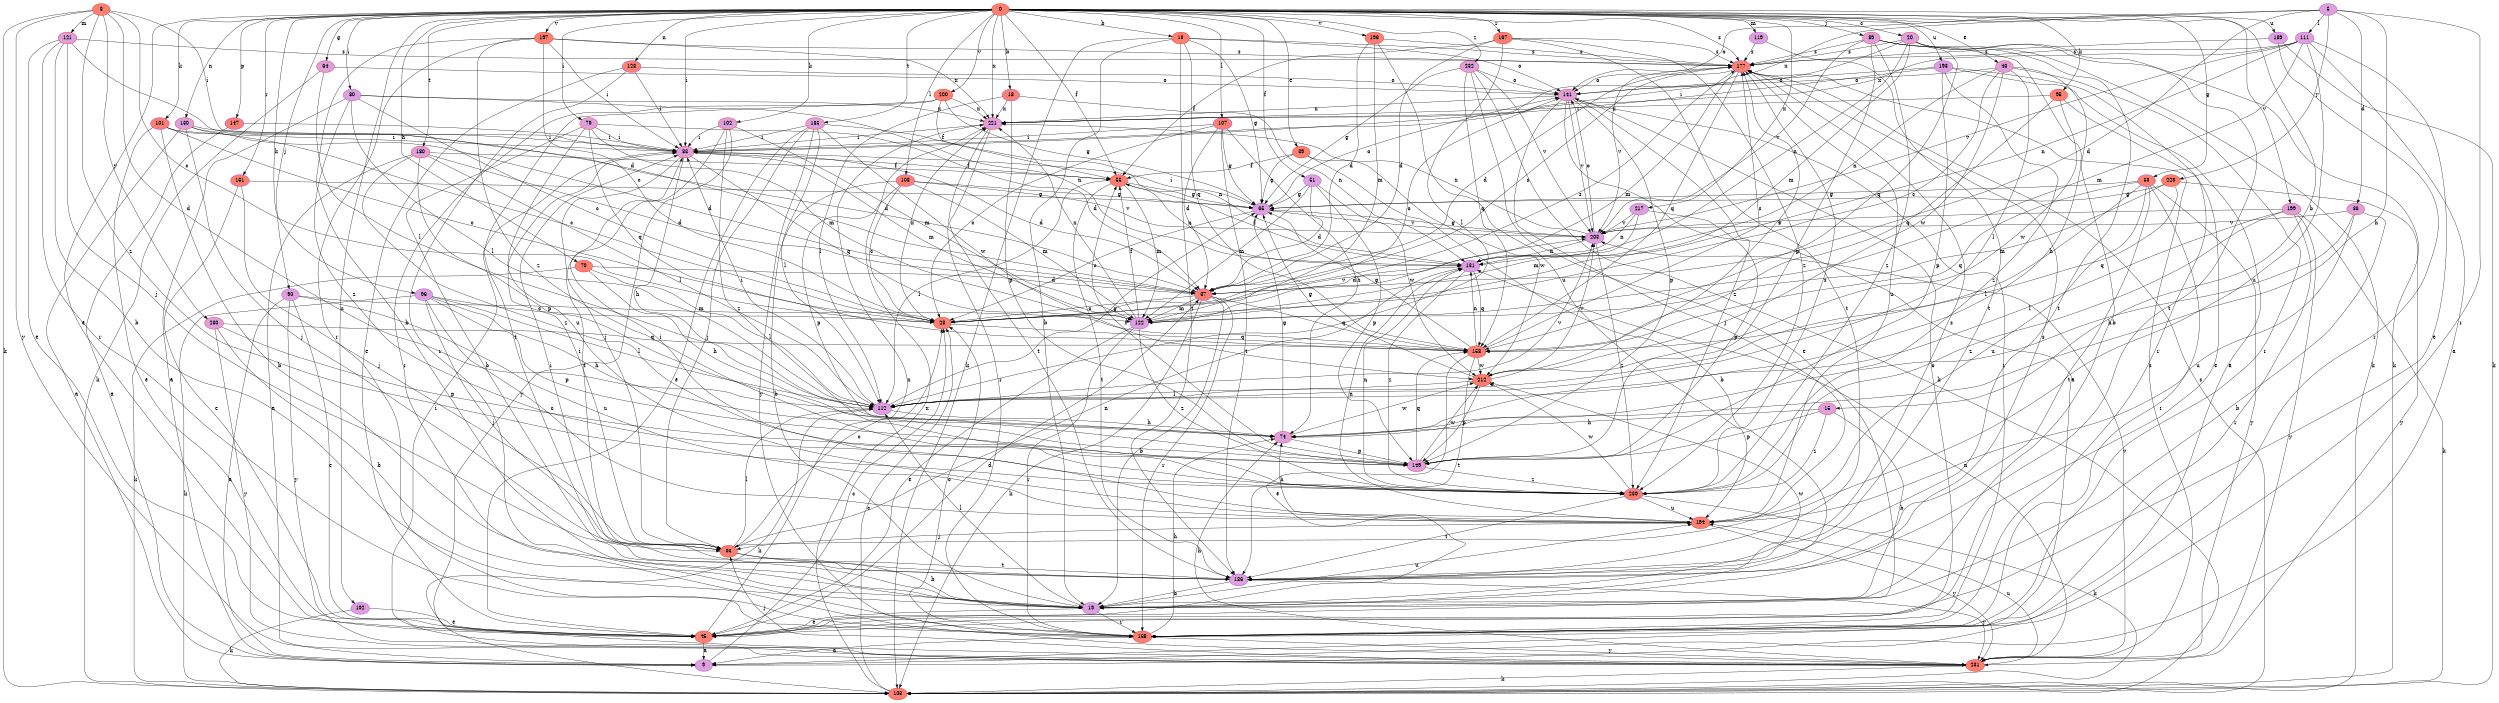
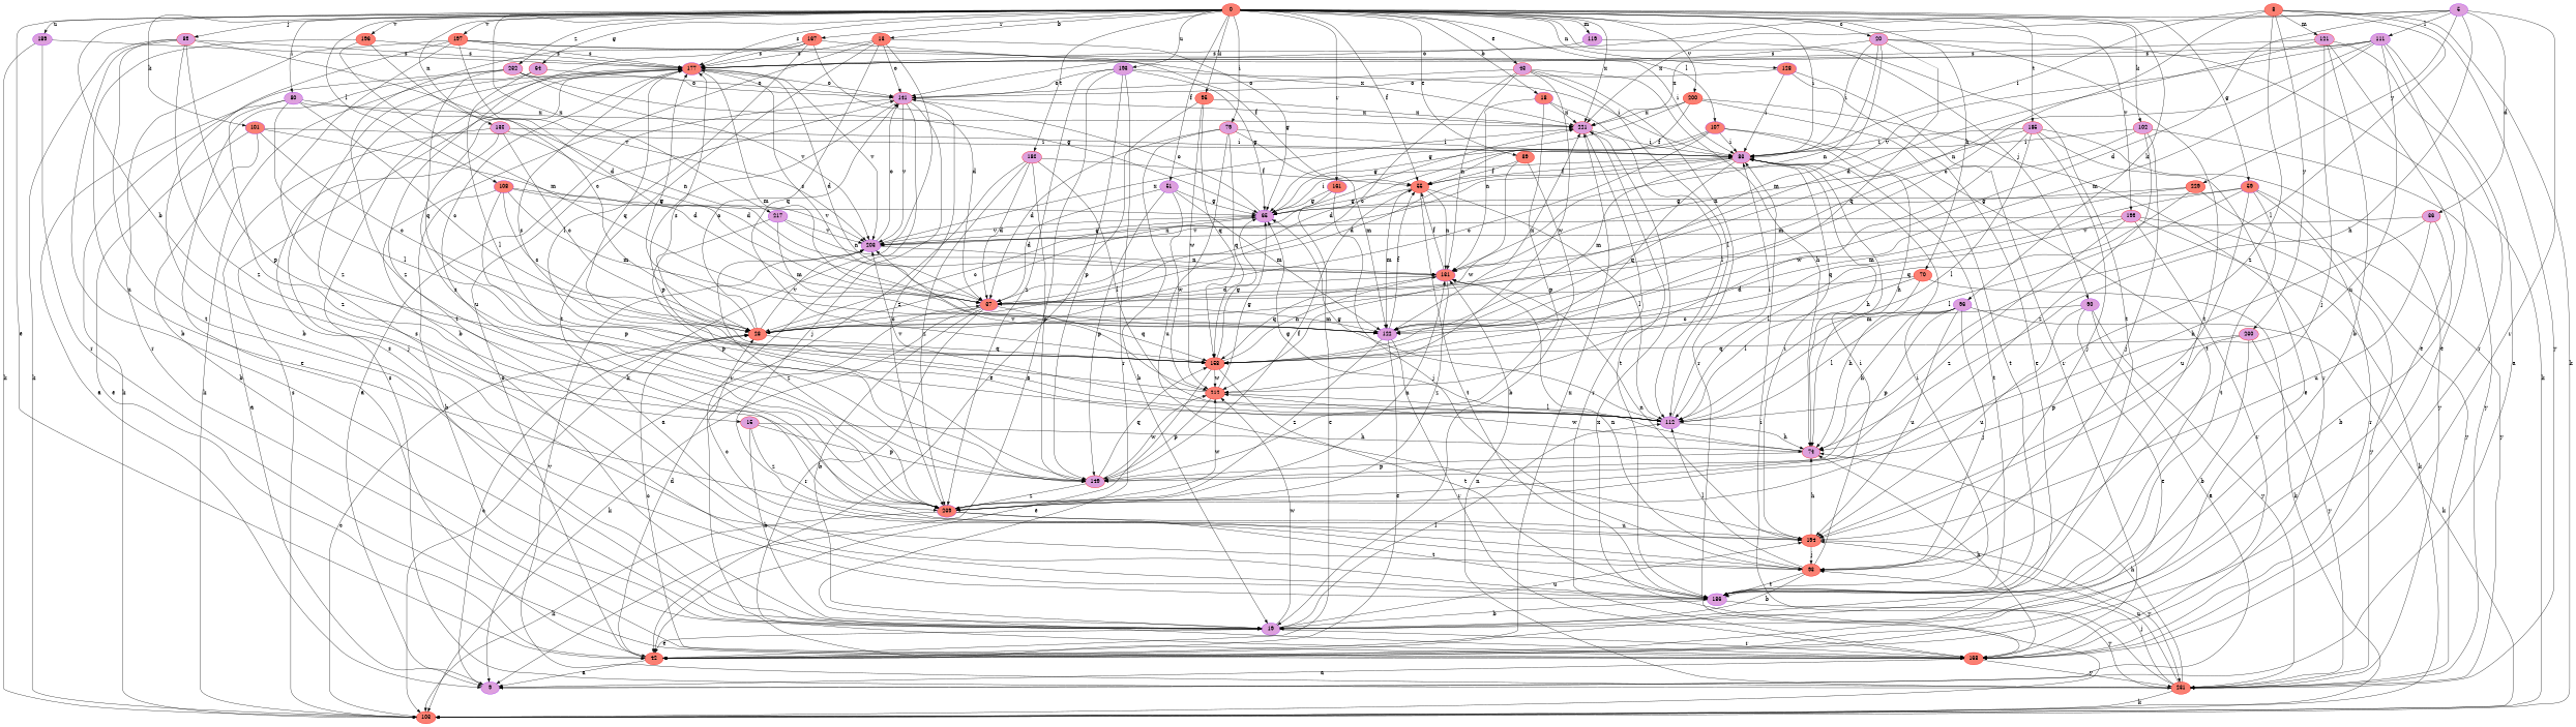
  strict digraph {
    node [color=red fillcolor=plum style=filled]
    0 [fillcolor=salmon]
    13 [fillcolor=salmon]
    15
    18 [color=purple fillcolor=salmon]
    20
    39 [fillcolor=salmon]
    43
-   45 [fillcolor=salmon]
+   45 [fillcolor=salmon label=42]
    51 [color=purple]
    55 [fillcolor=salmon]
    59 [color=purple fillcolor=salmon]
    64
    70 [fillcolor=salmon]
    79
    80 [color=purple]
    83
    89
    90 [color=purple]
    95 [fillcolor=salmon]
    96 [color=purple]
    101 [color=purple fillcolor=salmon]
    102
    107 [color=purple fillcolor=salmon]
    108 [color=purple fillcolor=salmon]
    119 [color=purple]
    128 [color=purple fillcolor=salmon]
    130
-   147 [color=purple fillcolor=salmon]
    161 [color=purple fillcolor=salmon]
    167 [fillcolor=salmon]
    177 [color=purple fillcolor=salmon]
    180
    185
    189 [color=purple]
-   192 [color=purple]
    193 [color=purple]
    196 [fillcolor=salmon]
    197 [fillcolor=salmon]
    199
    200 [fillcolor=salmon]
    217 [color=purple]
    221
    232
    141
    103 [fillcolor=salmon]
    19 [color=purple]
    65 [color=purple]
    158 [fillcolor=salmon]
    186 [color=purple]
    74
    239 [color=purple fillcolor=salmon]
    149
    112 [color=purple]
-   131 [color=purple]
+   131 [color=purple fillcolor=salmon]
    122 [color=purple]
    212 [fillcolor=salmon]
    168 [fillcolor=salmon]
    28 [fillcolor=salmon]
    37 [color=purple fillcolor=salmon]
    9 [color=purple]
    231 [fillcolor=salmon]
    194 [fillcolor=salmon]
    203 [color=purple]
    93 [fillcolor=salmon]
    5 [color=purple]
    36
    111 [color=purple]
    229 [fillcolor=salmon]
    8 [fillcolor=salmon]
    121
    230
    0 -> 13 [label=b]
    0 -> 15 [label=b]
    0 -> 18 [label=b]
    0 -> 20 [label=c]
    0 -> 39 [label=e]
    0 -> 43 [label=e]
    0 -> 45 [label=e]
    0 -> 51 [label=f]
    0 -> 55 [label=f]
    0 -> 59 [label=g]
    0 -> 64 [label=g]
    0 -> 70 [label=h]
    0 -> 79 [label=i]
    0 -> 80 [label=i]
    0 -> 83 [label=i]
    0 -> 89 [label=j]
    0 -> 90 [label=j]
    0 -> 95 [label=k]
    0 -> 96 [label=k]
    0 -> 101 [label=k]
    0 -> 102 [label=k]
    0 -> 107 [label=l]
    0 -> 108 [label=l]
    0 -> 119 [label=m]
    0 -> 128 [label=n]
    0 -> 130 [label=n]
-   0 -> 147 [label=p]
    0 -> 161 [label=r]
    0 -> 167 [label=r]
    0 -> 177 [label=s]
    0 -> 180 [label=t]
    0 -> 185 [label=t]
    0 -> 189 [label=u]
-   0 -> 192 [label=u]
    0 -> 193 [label=u]
    0 -> 196 [label=v]
    0 -> 197 [label=v]
    0 -> 199 [label=v]
    0 -> 200 [label=v]
    0 -> 217 [label=x]
    0 -> 221 [label=x]
    0 -> 232 [label=z]
    13 -> 177 [label=s]
    13 -> 141 [label=o]
    13 -> 103 [label=k]
    13 -> 19 [label=b]
    13 -> 65 [label=g]
    13 -> 158 [label=q]
    13 -> 186 [label=t]
    15 -> 19 [label=b]
    15 -> 74 [label=h]
    15 -> 239 [label=z]
    15 -> 149 [label=p]
    18 -> 221 [label=x]
    18 -> 149 [label=p]
    18 -> 112 [label=l]
    18 -> 131 [label=n]
    20 -> 83 [label=i]
    20 -> 177 [label=s]
    20 -> 103 [label=k]
    20 -> 158 [label=q]
    20 -> 186 [label=t]
    20 -> 131 [label=n]
    20 -> 122 [label=m]
    39 -> 55 [label=f]
    39 -> 19 [label=b]
    39 -> 212 [label=w]
    43 -> 141 [label=o]
    43 -> 74 [label=h]
    43 -> 112 [label=l]
    43 -> 131 [label=n]
    43 -> 212 [label=w]
    43 -> 168 [label=r]
    43 -> 28 [label=c]
    45 -> 221 [label=x]
    45 -> 141 [label=o]
    45 -> 37 [label=d]
    45 -> 9 [label=a]
    51 -> 65 [label=g]
    51 -> 149 [label=p]
    51 -> 122 [label=m]
    51 -> 212 [label=w]
    51 -> 37 [label=d]
    55 -> 65 [label=g]
    55 -> 186 [label=t]
    55 -> 112 [label=l]
    55 -> 131 [label=n]
    55 -> 122 [label=m]
    59 -> 65 [label=g]
    59 -> 158 [label=q]
    59 -> 186 [label=t]
    59 -> 112 [label=l]
    59 -> 168 [label=r]
    59 -> 231 [label=y]
    59 -> 194 [label=u]
    64 -> 141 [label=o]
    64 -> 103 [label=k]
    64 -> 112 [label=l]
    70 -> 103 [label=k]
    70 -> 74 [label=h]
    70 -> 112 [label=l]
    70 -> 37 [label=d]
    79 -> 83 [label=i]
    79 -> 19 [label=b]
    79 -> 158 [label=q]
    79 -> 122 [label=m]
    79 -> 37 [label=d]
    79 -> 194 [label=u]
    80 -> 221 [label=x]
    80 -> 239 [label=z]
    80 -> 112 [label=l]
    80 -> 131 [label=n]
    80 -> 28 [label=c]
    80 -> 9 [label=a]
    83 -> 55 [label=f]
    83 -> 158 [label=q]
    83 -> 186 [label=t]
    83 -> 74 [label=h]
    83 -> 122 [label=m]
    83 -> 37 [label=d]
    89 -> 177 [label=s]
    89 -> 103 [label=k]
    89 -> 19 [label=b]
    89 -> 186 [label=t]
    89 -> 239 [label=z]
    89 -> 149 [label=p]
    89 -> 203 [label=v]
    90 -> 45 [label=e]
    90 -> 122 [label=m]
    90 -> 9 [label=a]
    90 -> 231 [label=y]
    90 -> 194 [label=u]
    95 -> 45 [label=e]
    95 -> 221 [label=x]
    95 -> 158 [label=q]
    95 -> 212 [label=w]
    96 -> 103 [label=k]
    96 -> 74 [label=h]
    96 -> 149 [label=p]
    96 -> 112 [label=l]
    96 -> 28 [label=c]
-   96 -> 194 [label=c]
+   96 -> 194 [label=u]
    96 -> 93 [label=j]
    101 -> 45 [label=e]
    101 -> 83 [label=i]
    101 -> 19 [label=b]
    101 -> 28 [label=c]
    101 -> 37 [label=d]
    102 -> 83 [label=i]
    102 -> 239 [label=z]
    102 -> 122 [label=m]
    102 -> 231 [label=y]
    102 -> 93 [label=j]
    107 -> 83 [label=i]
    107 -> 65 [label=g]
    107 -> 186 [label=t]
    107 -> 74 [label=h]
    107 -> 28 [label=c]
    107 -> 37 [label=d]
    108 -> 19 [label=b]
    108 -> 65 [label=g]
    108 -> 149 [label=p]
    108 -> 122 [label=m]
    108 -> 28 [label=c]
    108 -> 203 [label=v]
    119 -> 177 [label=s]
    119 -> 186 [label=t]
    128 -> 45 [label=e]
    128 -> 83 [label=i]
    128 -> 141 [label=o]
    128 -> 168 [label=r]
    130 -> 83 [label=i]
    130 -> 28 [label=c]
    130 -> 37 [label=d]
    130 -> 9 [label=a]
    130 -> 93 [label=j]
-   147 -> 83 [label=i]
-   147 -> 9 [label=a]
    161 -> 45 [label=e]
    161 -> 65 [label=g]
    161 -> 93 [label=j]
    167 -> 55 [label=f]
    167 -> 177 [label=s]
    167 -> 186 [label=t]
    167 -> 239 [label=z]
    167 -> 112 [label=l]
    167 -> 37 [label=d]
    177 -> 141 [label=o]
    177 -> 158 [label=q]
    177 -> 122 [label=m]
    177 -> 37 [label=d]
    177 -> 194 [label=u]
    177 -> 203 [label=v]
    180 -> 55 [label=f]
    180 -> 239 [label=z]
    180 -> 149 [label=p]
    180 -> 112 [label=l]
    180 -> 37 [label=d]
    180 -> 9 [label=a]
    185 -> 45 [label=e]
    185 -> 83 [label=i]
    185 -> 112 [label=l]
    185 -> 131 [label=n]
    185 -> 212 [label=w]
    185 -> 231 [label=y]
    185 -> 93 [label=j]
    189 -> 177 [label=s]
    189 -> 103 [label=k]
    189 -> 168 [label=r]
-   192 -> 45 [label=e]
-   192 -> 103 [label=k]
    193 -> 83 [label=i]
    193 -> 141 [label=o]
-   39 -> 65 [label=g]
+   193 -> 65 [label=g]
    193 -> 239 [label=z]
    193 -> 149 [label=p]
    193 -> 168 [label=r]
    193 -> 9 [label=a]
    196 -> 177 [label=s]
    196 -> 122 [label=m]
    196 -> 37 [label=d]
    196 -> 194 [label=u]
    197 -> 83 [label=i]
    197 -> 177 [label=s]
    197 -> 221 [label=x]
    197 -> 19 [label=b]
    197 -> 239 [label=z]
    197 -> 168 [label=r]
    197 -> 28 [label=c]
    199 -> 103 [label=k]
    199 -> 239 [label=z]
    199 -> 112 [label=l]
    199 -> 168 [label=r]
    199 -> 231 [label=y]
    199 -> 203 [label=v]
    200 -> 55 [label=f]
    200 -> 221 [label=x]
    200 -> 65 [label=g]
    200 -> 186 [label=t]
    200 -> 168 [label=r]
    217 -> 149 [label=p]
    217 -> 131 [label=n]
    217 -> 122 [label=m]
    217 -> 203 [label=v]
    221 -> 83 [label=i]
    221 -> 186 [label=t]
    221 -> 168 [label=r]
    232 -> 45 [label=e]
    232 -> 141 [label=o]
    232 -> 103 [label=k]
    232 -> 65 [label=g]
    232 -> 158 [label=q]
    232 -> 203 [label=v]
    141 -> 221 [label=x]
    141 -> 239 [label=z]
    141 -> 149 [label=p]
    141 -> 168 [label=r]
    141 -> 9 [label=a]
    141 -> 203 [label=v]
    141 -> 93 [label=j]
    103 -> 177 [label=s]
    103 -> 221 [label=x]
    103 -> 28 [label=c]
    19 -> 45 [label=e]
    19 -> 177 [label=s]
    19 -> 112 [label=l]
    19 -> 212 [label=w]
    19 -> 168 [label=r]
    19 -> 194 [label=u]
    65 -> 83 [label=i]
    65 -> 141 [label=o]
    65 -> 28 [label=c]
    65 -> 203 [label=v]
    158 -> 45 [label=e]
    158 -> 177 [label=s]
    158 -> 65 [label=g]
    158 -> 186 [label=t]
    158 -> 131 [label=n]
    158 -> 212 [label=w]
    186 -> 83 [label=i]
    186 -> 177 [label=s]
    186 -> 19 [label=b]
    186 -> 231 [label=y]
    74 -> 65 [label=g]
    74 -> 149 [label=p]
    74 -> 212 [label=w]
    239 -> 177 [label=s]
    239 -> 103 [label=k]
    239 -> 186 [label=t]
    239 -> 131 [label=n]
    239 -> 212 [label=w]
    239 -> 194 [label=u]
    149 -> 55 [label=f]
    149 -> 158 [label=q]
    149 -> 239 [label=z]
    149 -> 212 [label=w]
    112 -> 83 [label=i]
-   112 -> 103 [label=k]
    112 -> 65 [label=g]
    112 -> 74 [label=h]
    112 -> 203 [label=v]
    131 -> 55 [label=f]
    131 -> 158 [label=q]
    131 -> 239 [label=z]
    131 -> 37 [label=d]
    122 -> 45 [label=e]
    122 -> 55 [label=f]
    122 -> 221 [label=x]
    122 -> 239 [label=z]
    122 -> 168 [label=r]
    212 -> 177 [label=s]
    212 -> 65 [label=g]
    212 -> 149 [label=p]
    212 -> 112 [label=l]
    212 -> 203 [label=v]
    168 -> 74 [label=h]
    168 -> 28 [label=c]
    168 -> 9 [label=a]
    168 -> 231 [label=y]
    28 -> 177 [label=s]
    28 -> 221 [label=x]
    28 -> 141 [label=o]
    28 -> 158 [label=q]
    28 -> 203 [label=v]
    37 -> 177 [label=s]
    37 -> 103 [label=k]
    37 -> 19 [label=b]
    37 -> 158 [label=q]
    37 -> 122 [label=m]
    37 -> 168 [label=r]
    37 -> 28 [label=c]
    9 -> 28 [label=c]
    231 -> 83 [label=i]
    231 -> 177 [label=s]
    231 -> 103 [label=k]
    231 -> 74 [label=h]
    231 -> 131 [label=n]
    231 -> 194 [label=u]
    231 -> 203 [label=v]
    231 -> 93 [label=j]
    194 -> 83 [label=i]
    194 -> 74 [label=h]
    194 -> 131 [label=n]
    194 -> 231 [label=y]
    194 -> 93 [label=j]
    203 -> 221 [label=x]
    203 -> 141 [label=o]
    203 -> 65 [label=g]
    203 -> 239 [label=z]
    203 -> 131 [label=n]
    93 -> 83 [label=i]
    93 -> 19 [label=b]
    93 -> 186 [label=t]
    93 -> 112 [label=l]
    93 -> 131 [label=n]
    93 -> 28 [label=c]
    5 -> 221 [label=x]
    5 -> 141 [label=o]
    5 -> 74 [label=h]
    5 -> 168 [label=r]
    5 -> 37 [label=d]
    5 -> 36 [label=d]
    5 -> 111 [label=l]
    5 -> 229 [label=y]
    36 -> 19 [label=b]
    36 -> 74 [label=h]
    36 -> 194 [label=u]
    36 -> 203 [label=v]
    111 -> 45 [label=e]
    111 -> 177 [label=s]
    111 -> 221 [label=x]
    111 -> 131 [label=n]
    111 -> 122 [label=m]
    111 -> 9 [label=a]
    111 -> 194 [label=u]
    111 -> 203 [label=v]
    229 -> 65 [label=g]
    229 -> 158 [label=q]
    229 -> 122 [label=m]
    229 -> 231 [label=y]
    8 -> 83 [label=i]
    8 -> 103 [label=k]
    8 -> 239 [label=z]
-   8 -> 112 [label=d]
+   8 -> 112 [label=l]
    8 -> 28 [label=c]
    8 -> 231 [label=y]
    8 -> 121 [label=m]
    8 -> 230 [label=y]
    121 -> 45 [label=e]
    121 -> 177 [label=s]
    121 -> 19 [label=b]
    121 -> 168 [label=r]
    121 -> 37 [label=d]
    121 -> 93 [label=j]
    230 -> 19 [label=b]
    230 -> 158 [label=q]
    230 -> 149 [label=p]
    230 -> 231 [label=y]
  }
